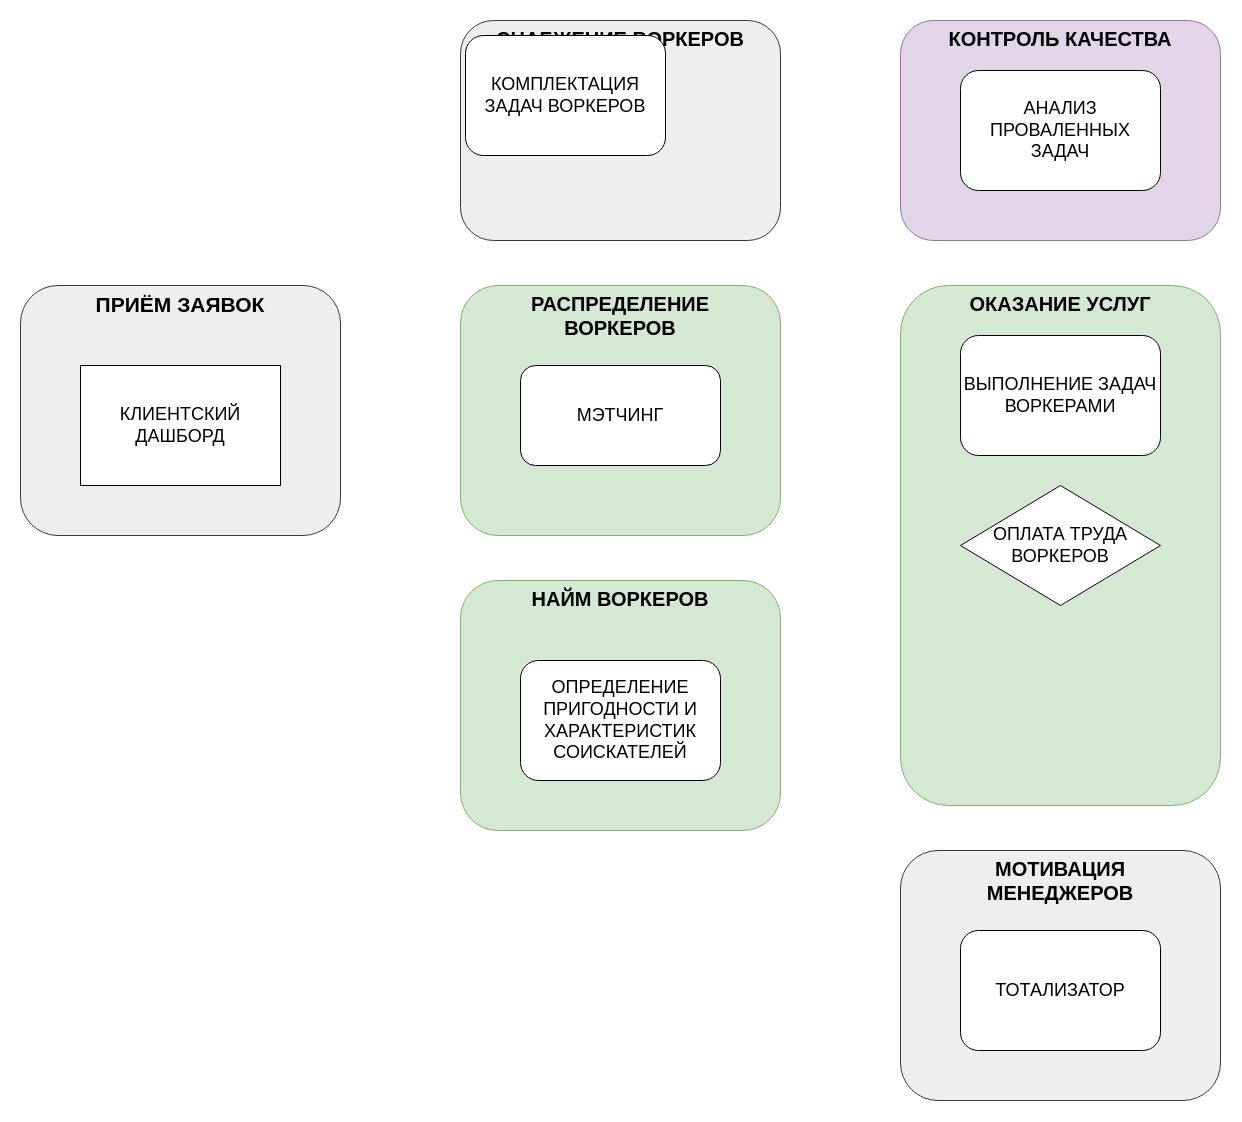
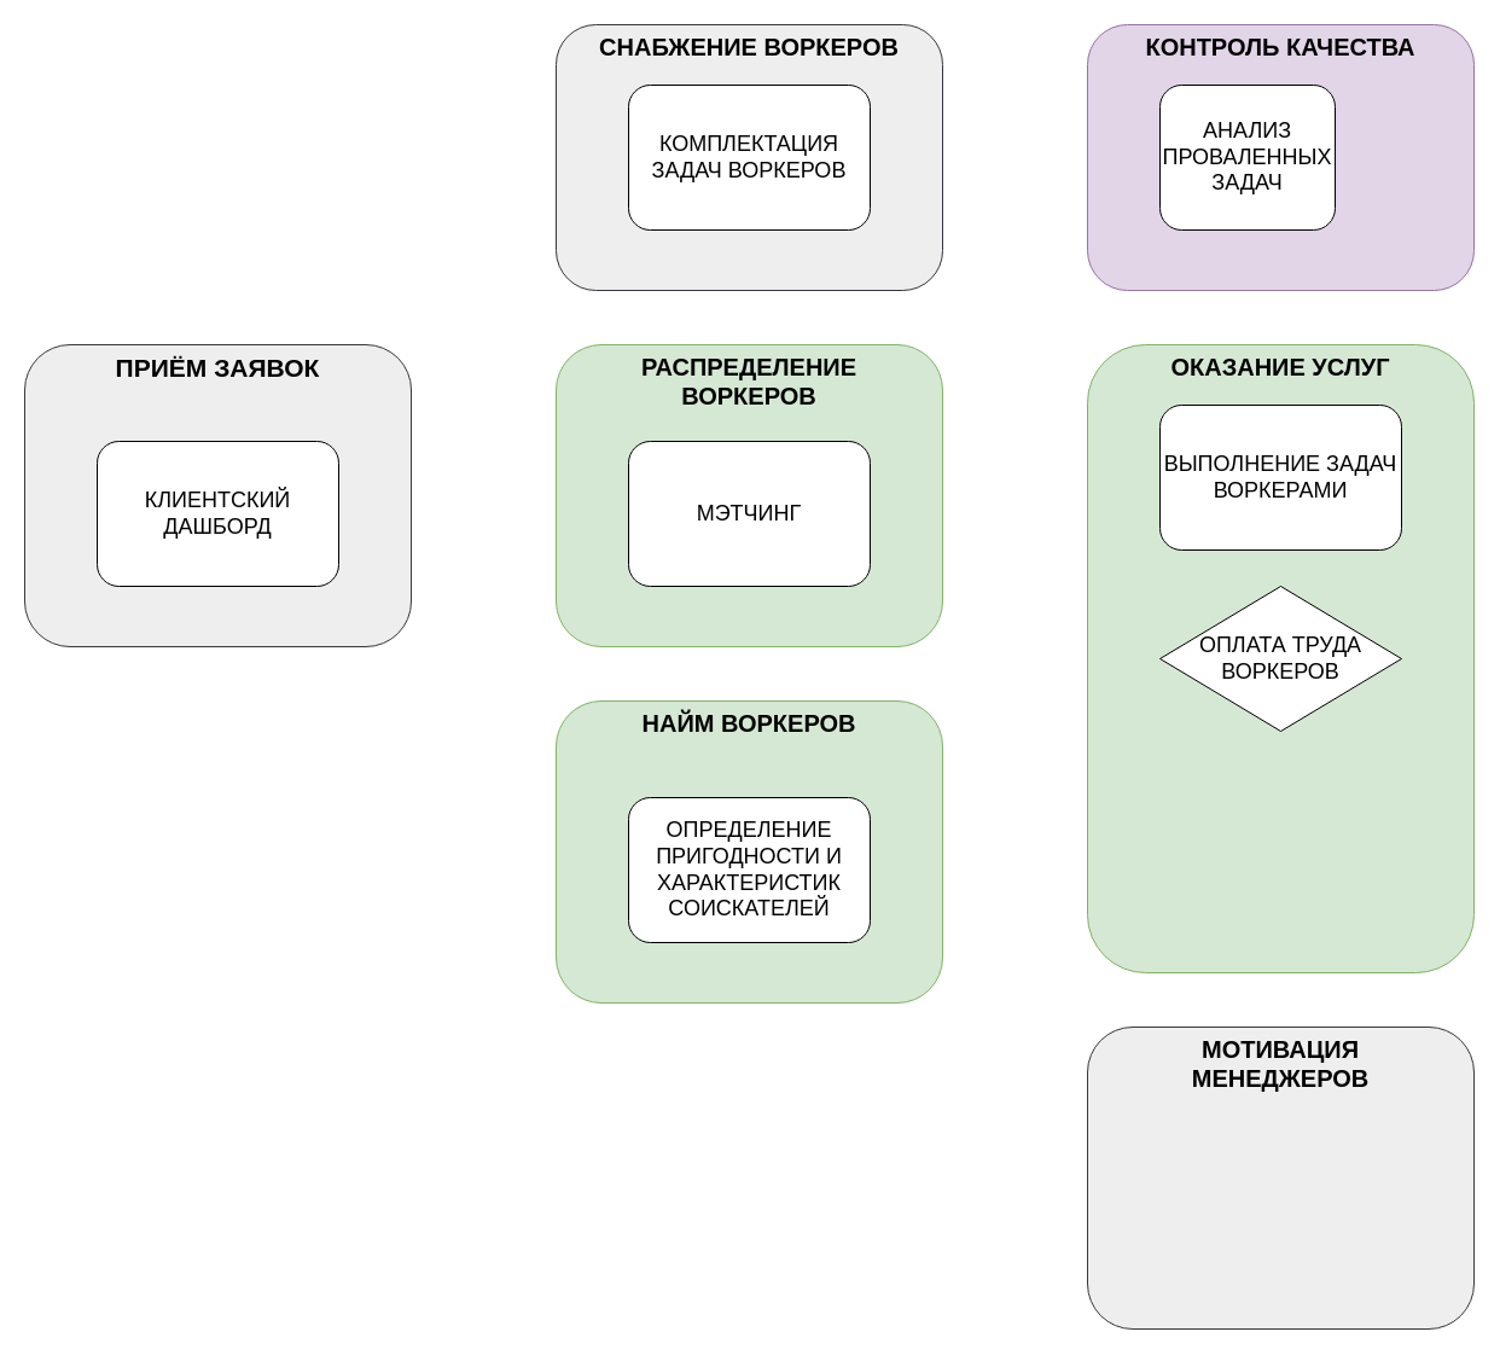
  <mxCell id="0" />
  <mxCell id="1" parent="0" />
  <mxCell id="2" value="ПРИЁМ ЗАЯВОК" style="rounded=1;whiteSpace=wrap;html=1;fillColor=#eeeeee;strokeColor=#36393d;verticalAlign=top;fontSize=21;fontStyle=1" vertex="1" parent="1"><mxGeometry x="20" y="285" width="320" height="250" as="geometry" /></mxCell>
- <mxCell id="3" value="&lt;font style=&quot;font-size: 18px;&quot;&gt;КЛИЕНТСКИЙ ДАШБОРД&lt;/font&gt;" style="whiteSpace=wrap;html=1;fontStyle=0;fontSize=18;rounded=0;" vertex="1" parent="1"><mxGeometry x="80" y="365" width="200" height="120" as="geometry" /></mxCell>
+ <mxCell id="3" value="&lt;font style=&quot;font-size: 18px;&quot;&gt;КЛИЕНТСКИЙ ДАШБОРД&lt;/font&gt;" style="rounded=1;whiteSpace=wrap;html=1;fontStyle=0;fontSize=18;" vertex="1" parent="1"><mxGeometry x="80" y="365" width="200" height="120" as="geometry" /></mxCell>
  <mxCell id="4" value="РАСПРЕДЕЛЕНИЕ&lt;br&gt;ВОРКЕРОВ" style="rounded=1;whiteSpace=wrap;html=1;fillColor=#d5e8d4;strokeColor=#82b366;verticalAlign=top;fontSize=20;fontStyle=1" vertex="1" parent="1"><mxGeometry x="460" y="285" width="320" height="250" as="geometry" /></mxCell>
- <mxCell id="5" value="МЭТЧИНГ" style="rounded=1;whiteSpace=wrap;html=1;fontStyle=0;fontSize=18;" vertex="1" parent="1"><mxGeometry x="520" y="365" width="200" height="100" as="geometry" /></mxCell>
+ <mxCell id="5" value="МЭТЧИНГ" style="rounded=1;whiteSpace=wrap;html=1;fontStyle=0;fontSize=18;" vertex="1" parent="1"><mxGeometry x="520" y="365" width="200" height="120" as="geometry" /></mxCell>
  <mxCell id="6" value="НАЙМ ВОРКЕРОВ" style="rounded=1;whiteSpace=wrap;html=1;fillColor=#d5e8d4;strokeColor=#82b366;verticalAlign=top;fontSize=20;fontStyle=1" vertex="1" parent="1"><mxGeometry x="460" y="580" width="320" height="250" as="geometry" /></mxCell>
  <mxCell id="7" value="ОПРЕДЕЛЕНИЕ ПРИГОДНОСТИ И ХАРАКТЕРИСТИК СОИСКАТЕЛЕЙ" style="rounded=1;whiteSpace=wrap;html=1;fontStyle=0;fontSize=18;" vertex="1" parent="1"><mxGeometry x="520" y="660" width="200" height="120" as="geometry" /></mxCell>
  <mxCell id="8" value="ОКАЗАНИЕ УСЛУГ" style="rounded=1;whiteSpace=wrap;html=1;fillColor=#d5e8d4;strokeColor=#82b366;verticalAlign=top;fontSize=20;fontStyle=1" vertex="1" parent="1"><mxGeometry x="900" y="285" width="320" height="520" as="geometry" /></mxCell>
  <mxCell id="9" value="ОПЛАТА ТРУДА ВОРКЕРОВ" style="rhombus;whiteSpace=wrap;html=1;fontStyle=0;fontSize=18;" vertex="1" parent="1"><mxGeometry x="960" y="485" width="200" height="120" as="geometry" /></mxCell>
  <mxCell id="10" value="ВЫПОЛНЕНИЕ ЗАДАЧ ВОРКЕРАМИ" style="rounded=1;whiteSpace=wrap;html=1;fontStyle=0;fontSize=18;" vertex="1" parent="1"><mxGeometry x="960" y="335" width="200" height="120" as="geometry" /></mxCell>
  <mxCell id="11" value="СНАБЖЕНИЕ ВОРКЕРОВ" style="rounded=1;whiteSpace=wrap;html=1;fillColor=#eeeeee;strokeColor=#36393d;verticalAlign=top;fontSize=20;fontStyle=1;" vertex="1" parent="1"><mxGeometry x="460" y="20" width="320" height="220" as="geometry" /></mxCell>
- <mxCell id="12" value="КОМПЛЕКТАЦИЯ ЗАДАЧ ВОРКЕРОВ" style="rounded=1;whiteSpace=wrap;html=1;fontStyle=0;fontSize=18;" vertex="1" parent="1"><mxGeometry x="465" y="35" width="200" height="120" as="geometry" /></mxCell>
+ <mxCell id="12" value="КОМПЛЕКТАЦИЯ ЗАДАЧ ВОРКЕРОВ" style="rounded=1;whiteSpace=wrap;html=1;fontStyle=0;fontSize=18;" vertex="1" parent="1"><mxGeometry x="520" y="70" width="200" height="120" as="geometry" /></mxCell>
  <mxCell id="13" value="МОТИВАЦИЯ&lt;div&gt;МЕНЕДЖЕРОВ&lt;/div&gt;" style="rounded=1;whiteSpace=wrap;html=1;fillColor=#eeeeee;strokeColor=#36393d;verticalAlign=top;fontSize=20;fontStyle=1" vertex="1" parent="1"><mxGeometry x="900" y="850" width="320" height="250" as="geometry" /></mxCell>
- <mxCell id="14" value="ТОТАЛИЗАТОР" style="rounded=1;whiteSpace=wrap;html=1;fontStyle=0;fontSize=18;" vertex="1" parent="1"><mxGeometry x="960" y="930" width="200" height="120" as="geometry" /></mxCell>
  <mxCell id="15" value="КОНТРОЛЬ КАЧЕСТВА" style="rounded=1;whiteSpace=wrap;html=1;fillColor=#e1d5e7;strokeColor=#9673a6;verticalAlign=top;fontSize=20;fontStyle=1;" vertex="1" parent="1"><mxGeometry x="900" y="20" width="320" height="220" as="geometry" /></mxCell>
- <mxCell id="16" value="АНАЛИЗ ПРОВАЛЕННЫХ ЗАДАЧ" style="rounded=1;whiteSpace=wrap;html=1;fontStyle=0;fontSize=18;" vertex="1" parent="1"><mxGeometry x="960" y="70" width="200" height="120" as="geometry" /></mxCell>
+ <mxCell id="16" value="АНАЛИЗ ПРОВАЛЕННЫХ ЗАДАЧ" style="rounded=1;whiteSpace=wrap;html=1;fontStyle=0;fontSize=18;" vertex="1" parent="1"><mxGeometry x="960" y="70" width="145" height="120" as="geometry" /></mxCell>
